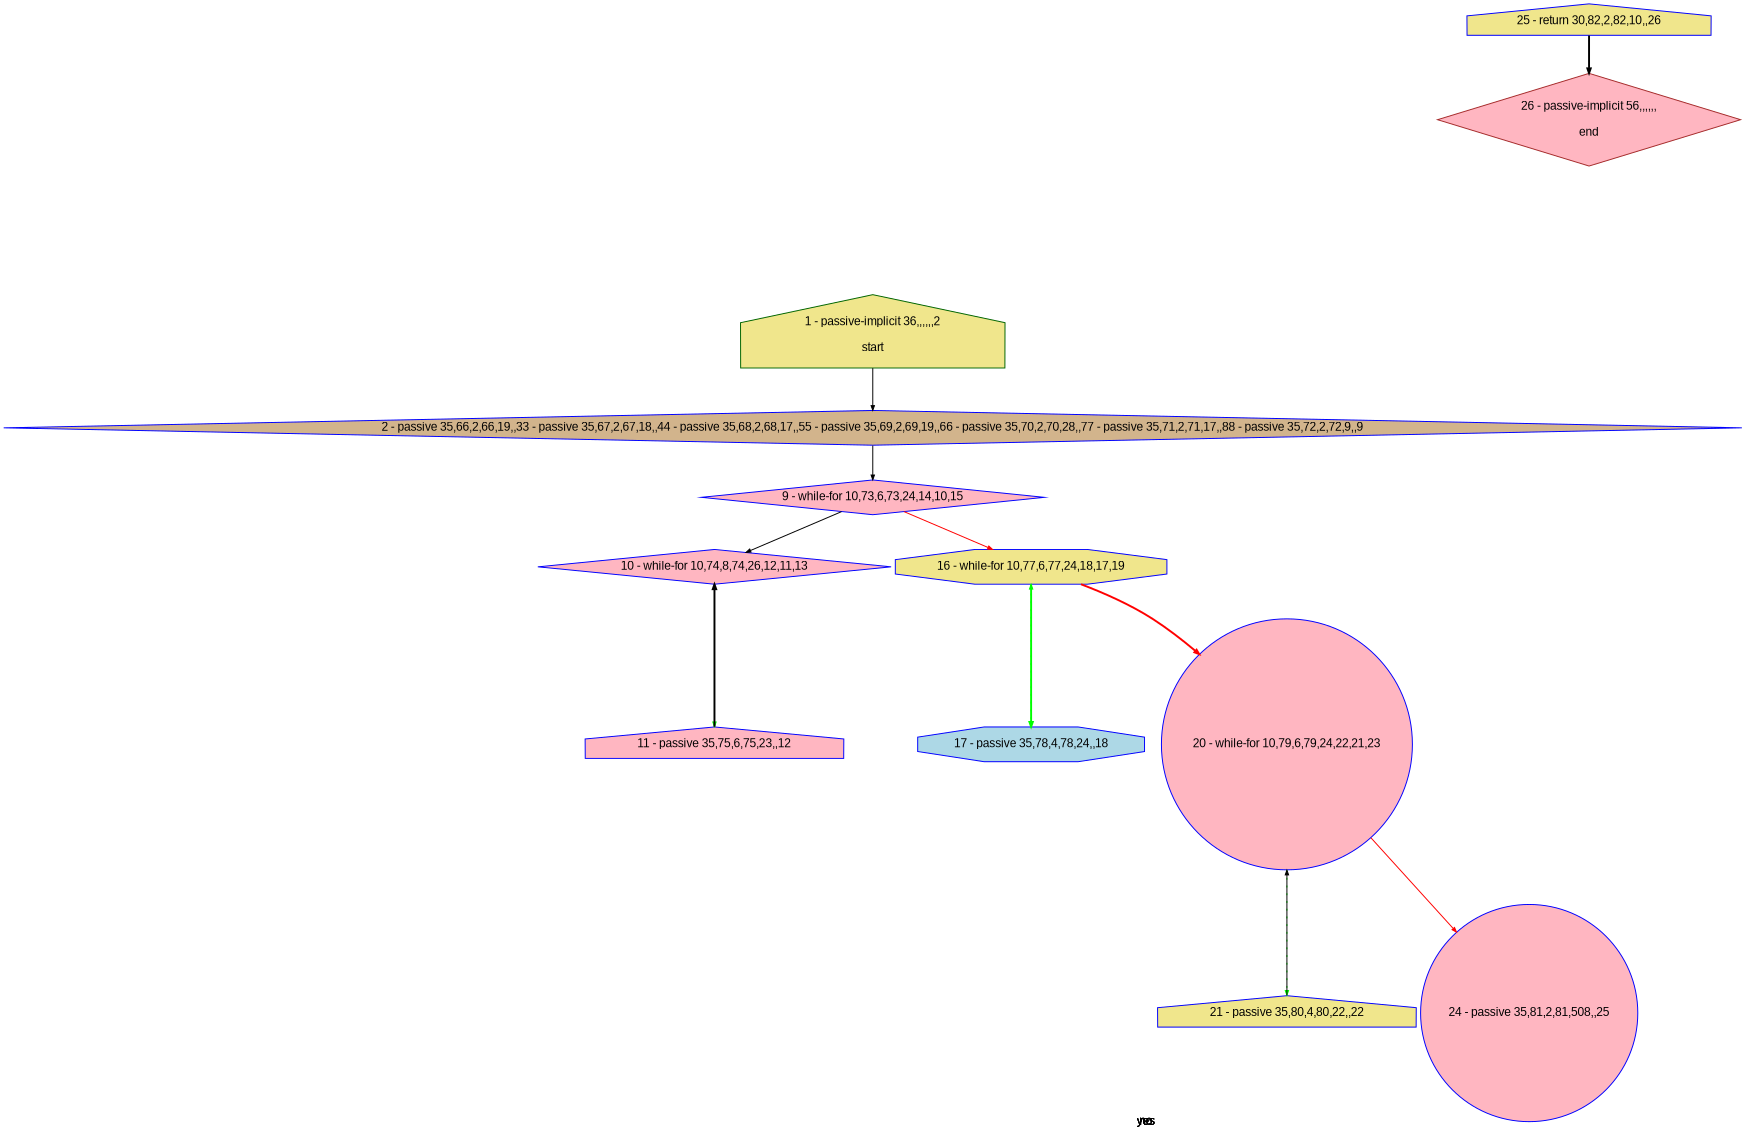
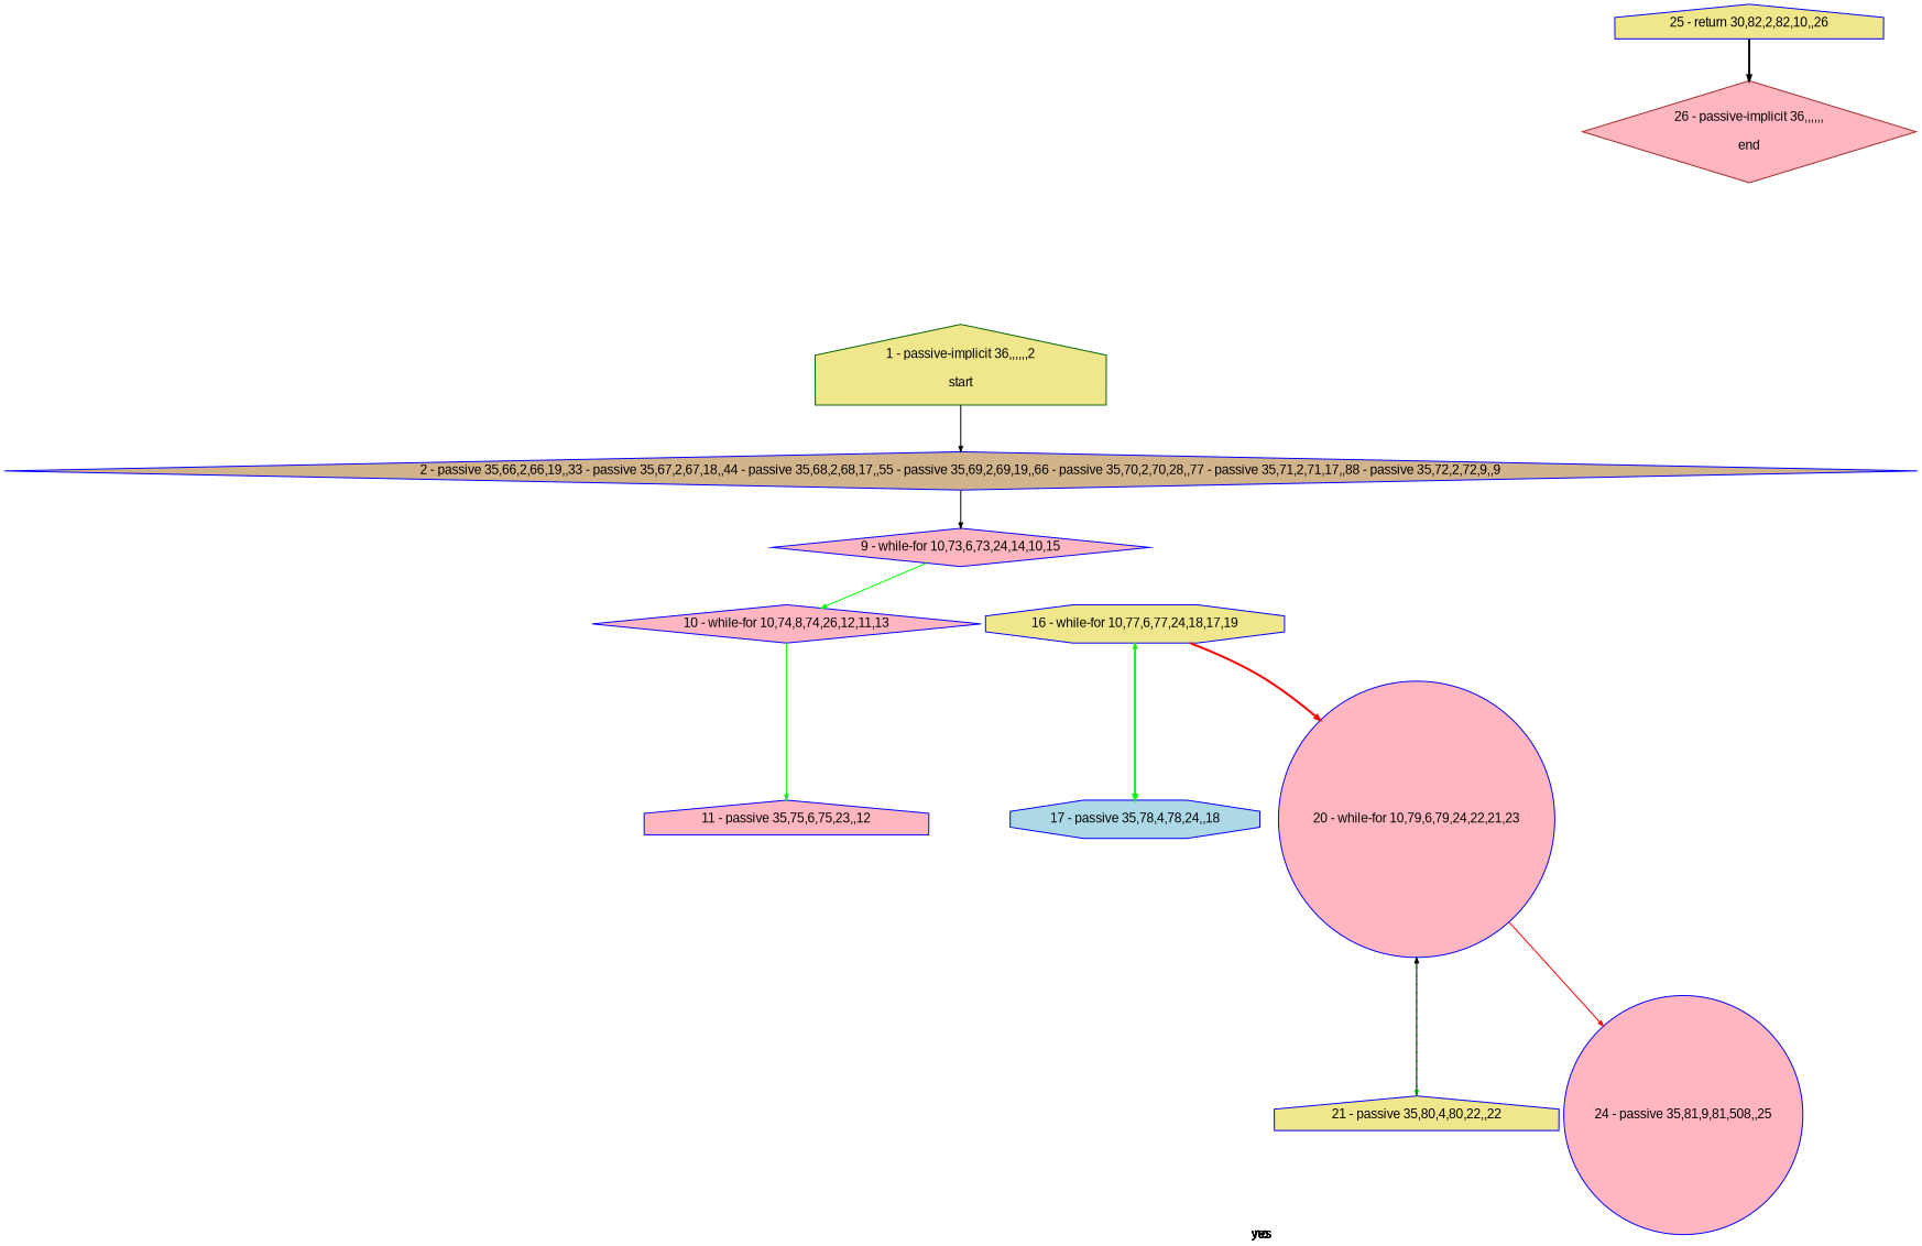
  digraph {
    bgcolor=white
    compound=true
    fillcolor="#FFFFCC"
    fontname=Arial
    fontsize=12
    pack=true
    packmode=clust
    style="rounded,filled"
    node [color="#0000ff" compound=true fillcolor=lightpink fixedsize=false fontname=Arial fontsize=12 node_initialized=no shape=diamond style=filled]
    edge [arrowhead=normal arrowsize=0.5 arrowtail=none color="#000000" compound=true dir=forward fontcolor=black fontname=Arial fontsize=12 style=solid]
    n1 [fillcolor=tan label="2 - passive 35,66,2,66,19,,33 - passive 35,67,2,67,18,,44 - passive 35,68,2,68,17,,55 - passive 35,69,2,69,19,,66 - passive 35,70,2,70,28,,77 - passive 35,71,2,71,17,,88 - passive 35,72,2,72,9,,9"]
    n2 [label="9 - while-for 10,73,6,73,24,14,10,15"]
    n3 [label="10 - while-for 10,74,8,74,26,12,11,13"]
    n4 [fillcolor=khaki label="16 - while-for 10,77,6,77,24,18,17,19" shape=octagon]
    n5 [color="#006400" fillcolor=khaki label="1 - passive-implicit 36,,,,,,2\n\nstart" shape=house]
    n6 [label="11 - passive 35,75,6,75,23,,12" shape=house]
    n7 [fillcolor=lightblue label="17 - passive 35,78,4,78,24,,18" shape=octagon]
    n8 [label="20 - while-for 10,79,6,79,24,22,21,23" shape=circle]
    n9 [fillcolor=khaki label="21 - passive 35,80,4,80,22,,22" shape=house]
-   n10 [label="24 - passive 35,81,2,81,508,,25" shape=circle]
+   n10 [label="24 - passive 35,81,9,81,508,,25" shape=circle]
    n11 [fillcolor=khaki label="25 - return 30,82,2,82,10,,26" shape=house]
-   n12 [color="#a52a2a" label="26 - passive-implicit 56,,,,,,\n\nend"]
+   n12 [color="#a52a2a" label="26 - passive-implicit 36,,,,,,\n\nend"]
    n1 -> n2
-   n2 -> n3 [label=yes]
-   n2 -> n4 [color="#ff0000" label=no]
+   n2 -> n3 [color="#00ff00" label=yes]
    n3 -> n6 [color="#00ff00" label=yes]
    n4 -> n7 [color="#00ff00" label=yes style=bold]
    n4 -> n8 [color="#ff0000" label=yes style=bold]
    n5 -> n1
-   n6 -> n3 [style=bold]
    n7 -> n4 [color="#00ff00" style=dotted]
    n8 -> n9 [color="#00ff00" label=no style=dotted]
    n8 -> n10 [color="#ff0000" label=no]
    n9 -> n8
    n11 -> n12 [style=bold]
  }
